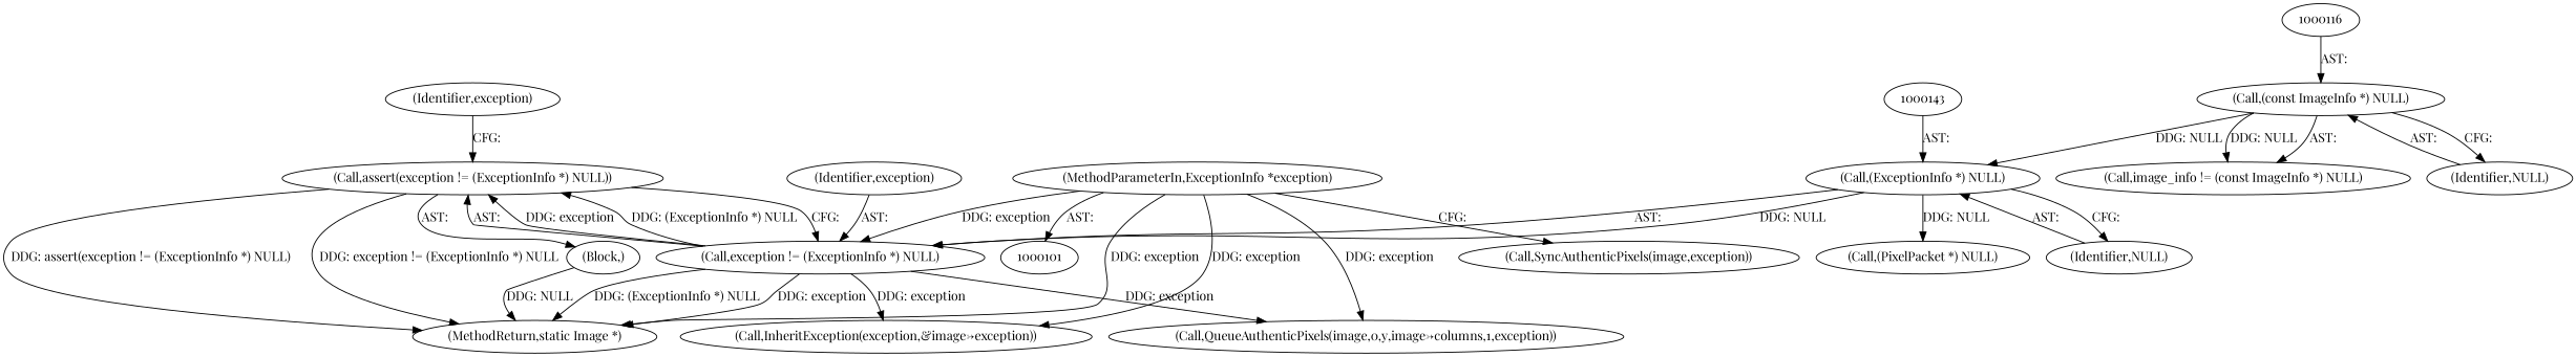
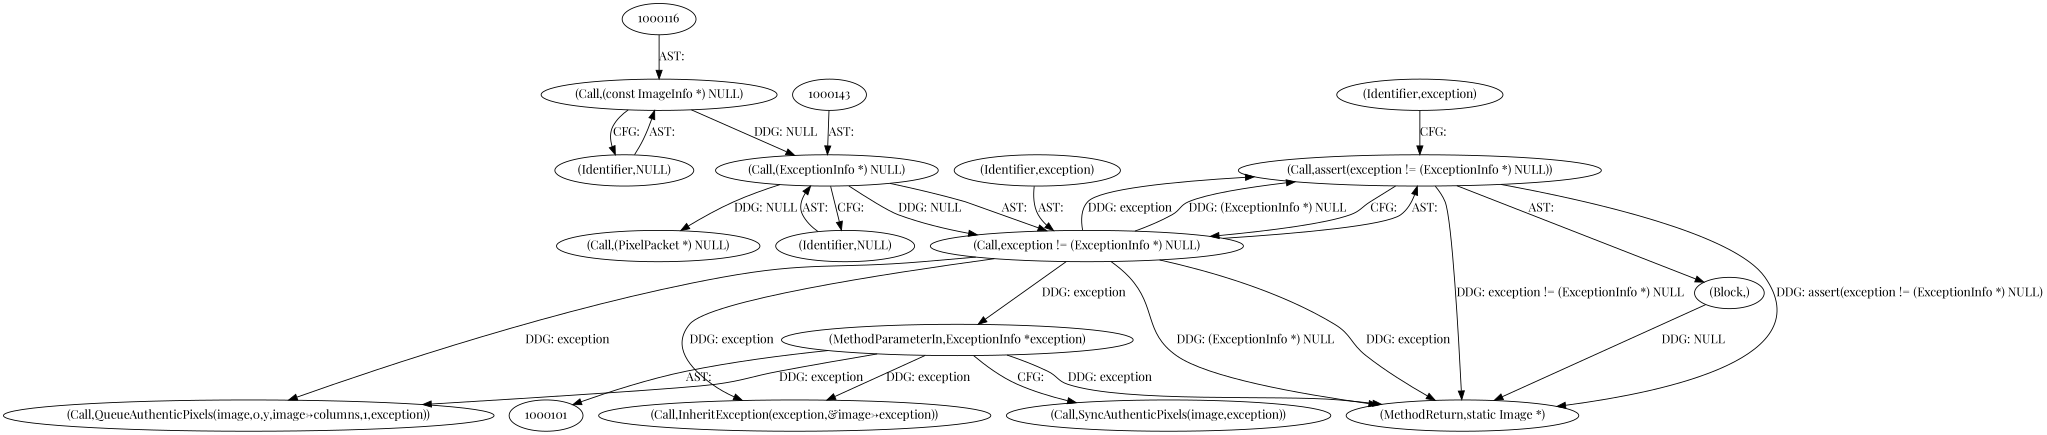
  digraph {
    fontname="Playfair Display"
    node [fontname="Playfair Display"]
    edge [fontname="Playfair Display"]
    n1 [label="(Call,assert(exception != (ExceptionInfo *) NULL))"]
    n2 [label="(Call,exception != (ExceptionInfo *) NULL)"]
    n3 [label="(Block,)"]
    n4 [label="(MethodReturn,static Image *)"]
    n5 [label="(Call,InheritException(exception,&image->exception))"]
    n6 [label="(Call,QueueAuthenticPixels(image,0,y,image->columns,1,exception))"]
    n7 [label="(Call,(ExceptionInfo *) NULL)"]
    n8 [label="(Call,(PixelPacket *) NULL)"]
    n9 [label="(Identifier,NULL)"]
    n10 [label="(MethodParameterIn,ExceptionInfo *exception)"]
    n11 [label="(Call,SyncAuthenticPixels(image,exception))"]
    1000101
    n13 [label="(Call,(const ImageInfo *) NULL)"]
-   n14 [label="(Call,image_info != (const ImageInfo *) NULL)"]
    n15 [label="(Identifier,NULL)"]
    n16 [label="(Identifier,exception)"]
    n17 [label="(Identifier,exception)"]
    1000143
    1000116
    n1 -> n2 [label="CFG: "]
    n1 -> n3 [label="AST: "]
    n1 -> n4 [label="DDG: assert(exception != (ExceptionInfo *) NULL)"]
    n1 -> n4 [label="DDG: exception != (ExceptionInfo *) NULL"]
    n2 -> n1 [label="AST: "]
    n2 -> n1 [label="DDG: exception"]
    n2 -> n1 [label="DDG: (ExceptionInfo *) NULL"]
    n2 -> n4 [label="DDG: (ExceptionInfo *) NULL"]
    n2 -> n4 [label="DDG: exception"]
    n2 -> n5 [label="DDG: exception"]
    n2 -> n6 [label="DDG: exception"]
    n3 -> n4 [label="DDG: NULL"]
    n7 -> n2 [label="AST: "]
    n7 -> n2 [label="DDG: NULL"]
    n7 -> n8 [label="DDG: NULL"]
    n7 -> n9 [label="CFG: "]
    n9 -> n7 [label="AST: "]
-   n10 -> n2 [label="DDG: exception"]
+   n2 -> n10 [label="DDG: exception"]
    n10 -> n4 [label="DDG: exception"]
    n10 -> n5 [label="DDG: exception"]
    n10 -> n6 [label="DDG: exception"]
    n10 -> n11 [label="CFG: "]
    n10 -> 1000101 [label="AST: "]
    n13 -> n7 [label="DDG: NULL"]
-   n13 -> n14 [label="AST: "]
-   n13 -> n14 [label="DDG: NULL"]
    n13 -> n15 [label="CFG: "]
    n15 -> n13 [label="AST: "]
    n16 -> n1 [label="CFG: "]
    n17 -> n2 [label="AST: "]
    1000143 -> n7 [label="AST: "]
    1000116 -> n13 [label="AST: "]
  }
